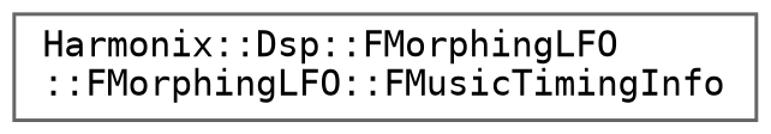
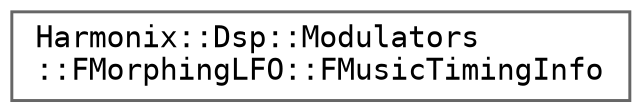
  digraph {
    rankdir=TB
    fontname="DejaVu Sans Mono"
-   n1 [color=grey40 fillcolor=white fontname="DejaVu Sans Mono" fontsize=10 height=0.2 label="Harmonix::Dsp::FMorphingLFO\l::FMorphingLFO::FMusicTimingInfo" shape=box style=filled width=0.4]
+   n1 [color=grey40 fillcolor=white fontname="DejaVu Sans Mono" fontsize=10 height=0.2 label="Harmonix::Dsp::Modulators\l::FMorphingLFO::FMusicTimingInfo" shape=box style=filled width=0.4]
  }
